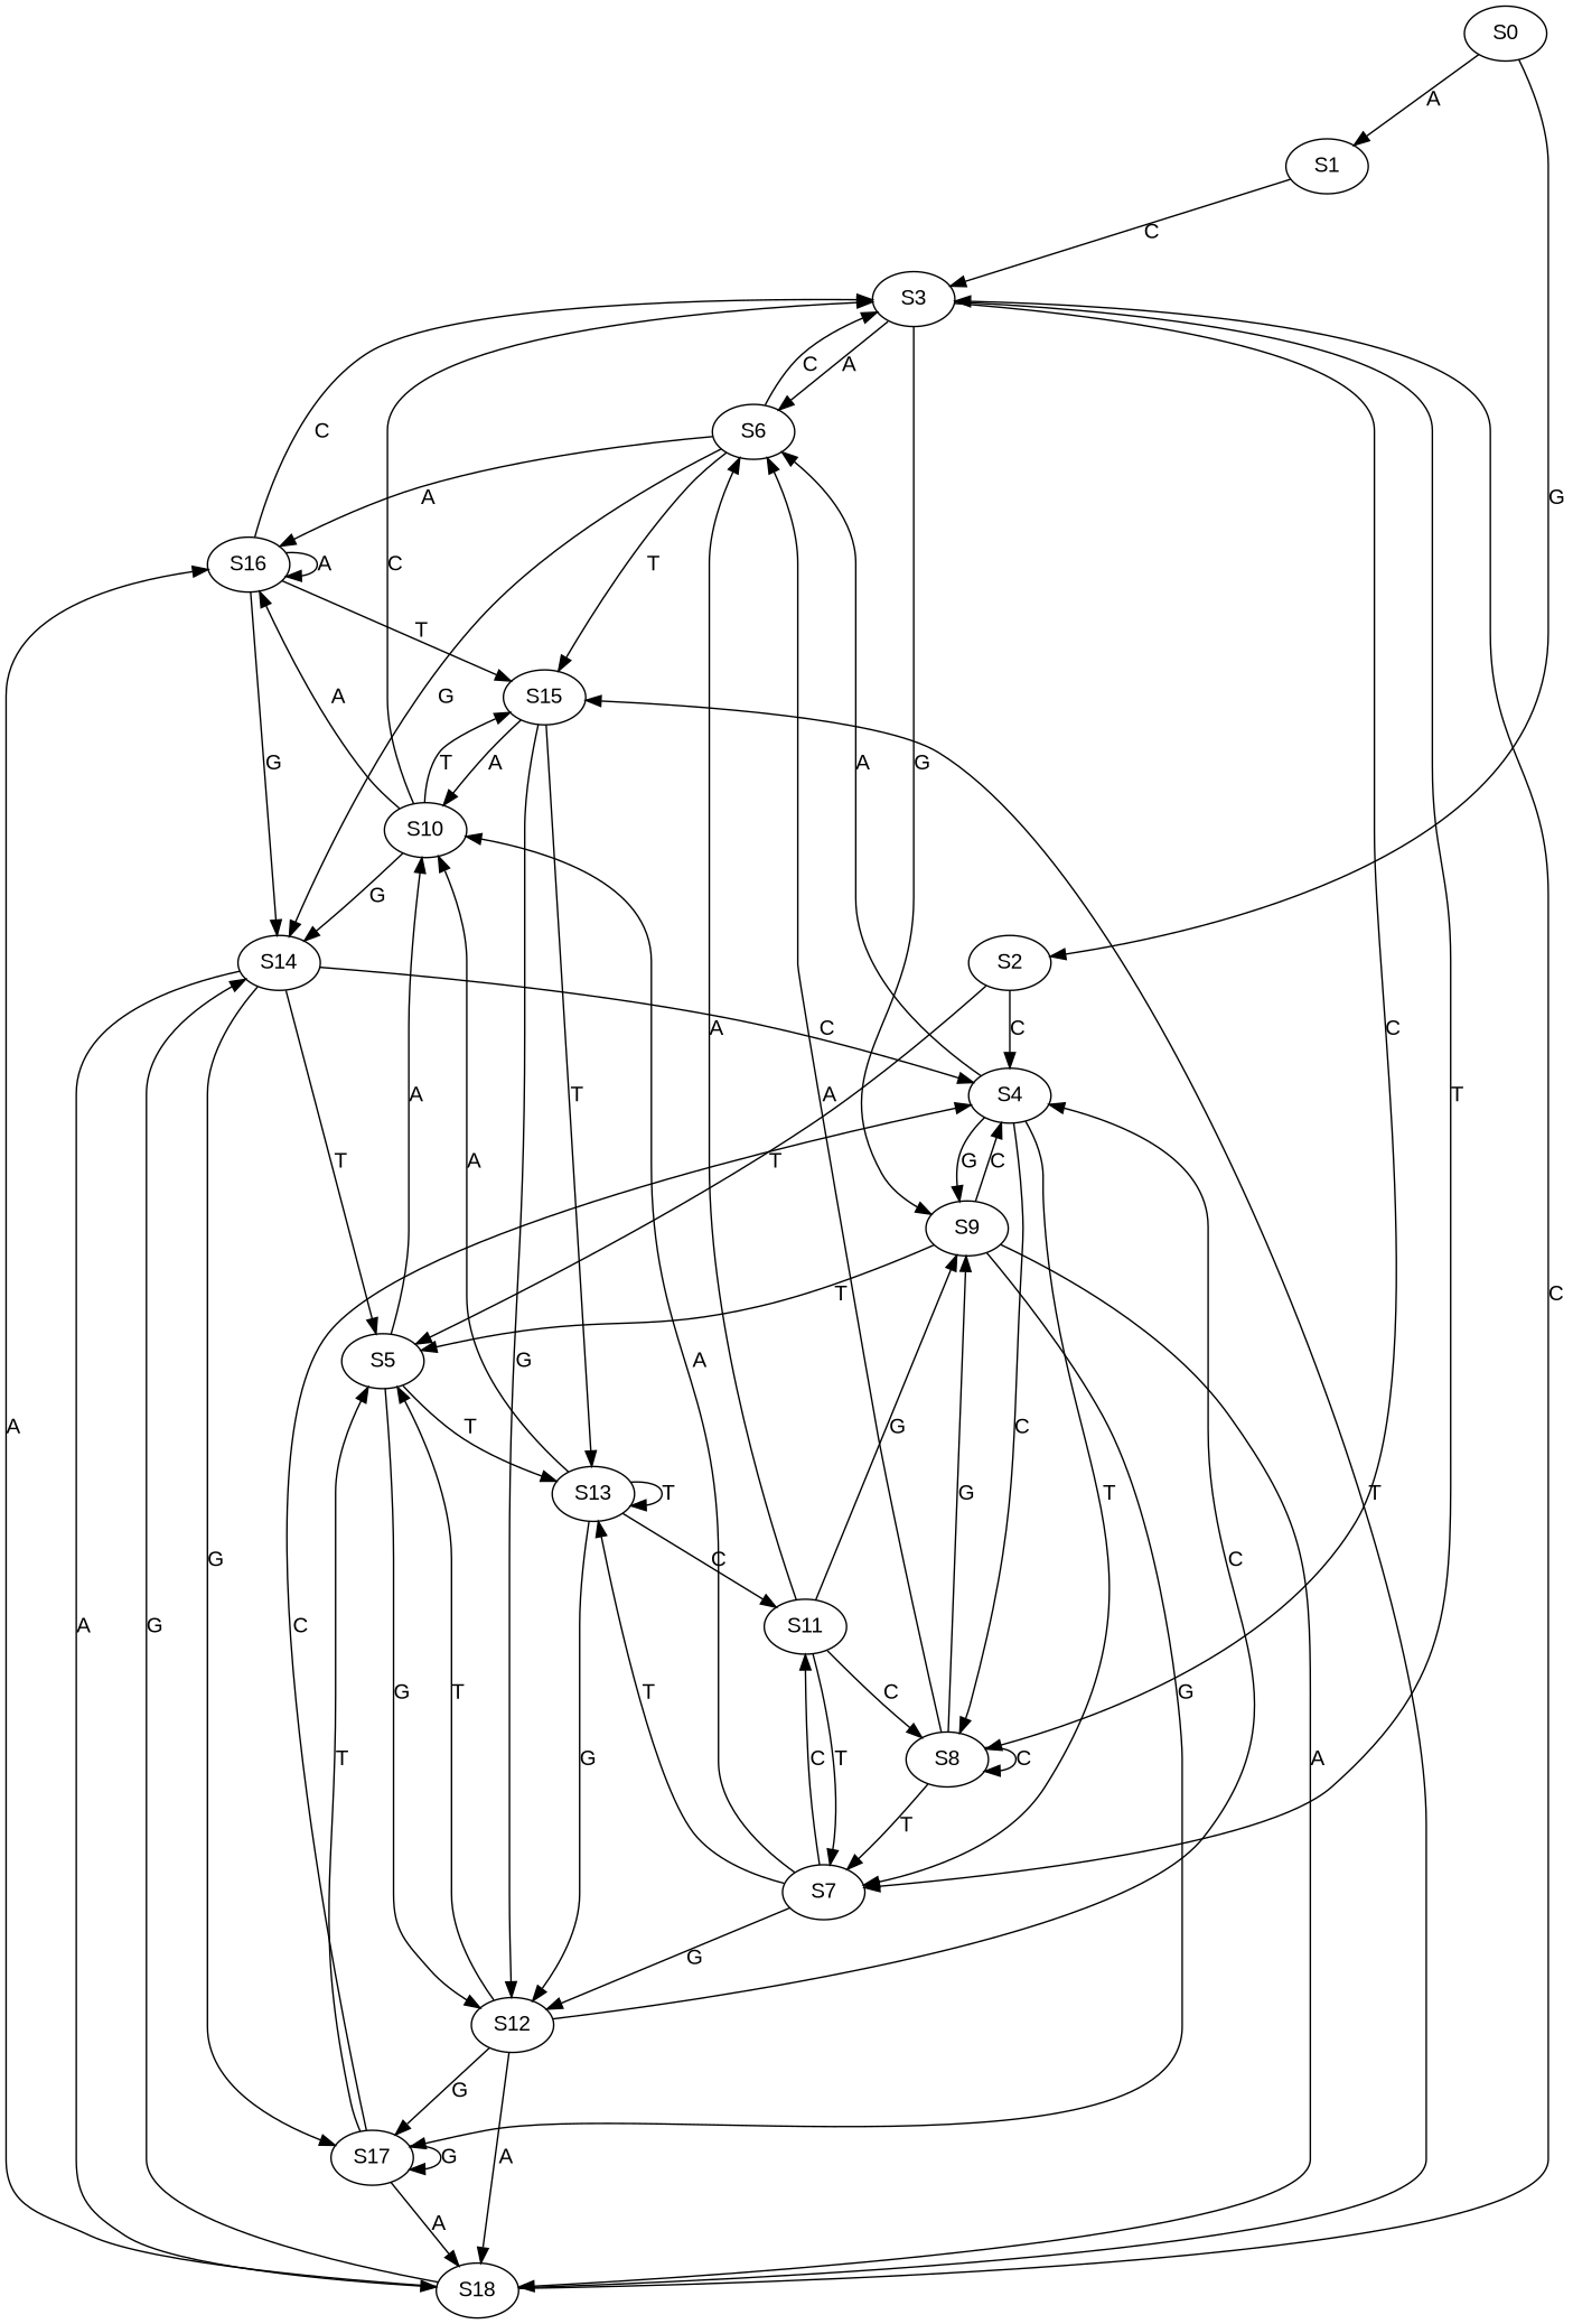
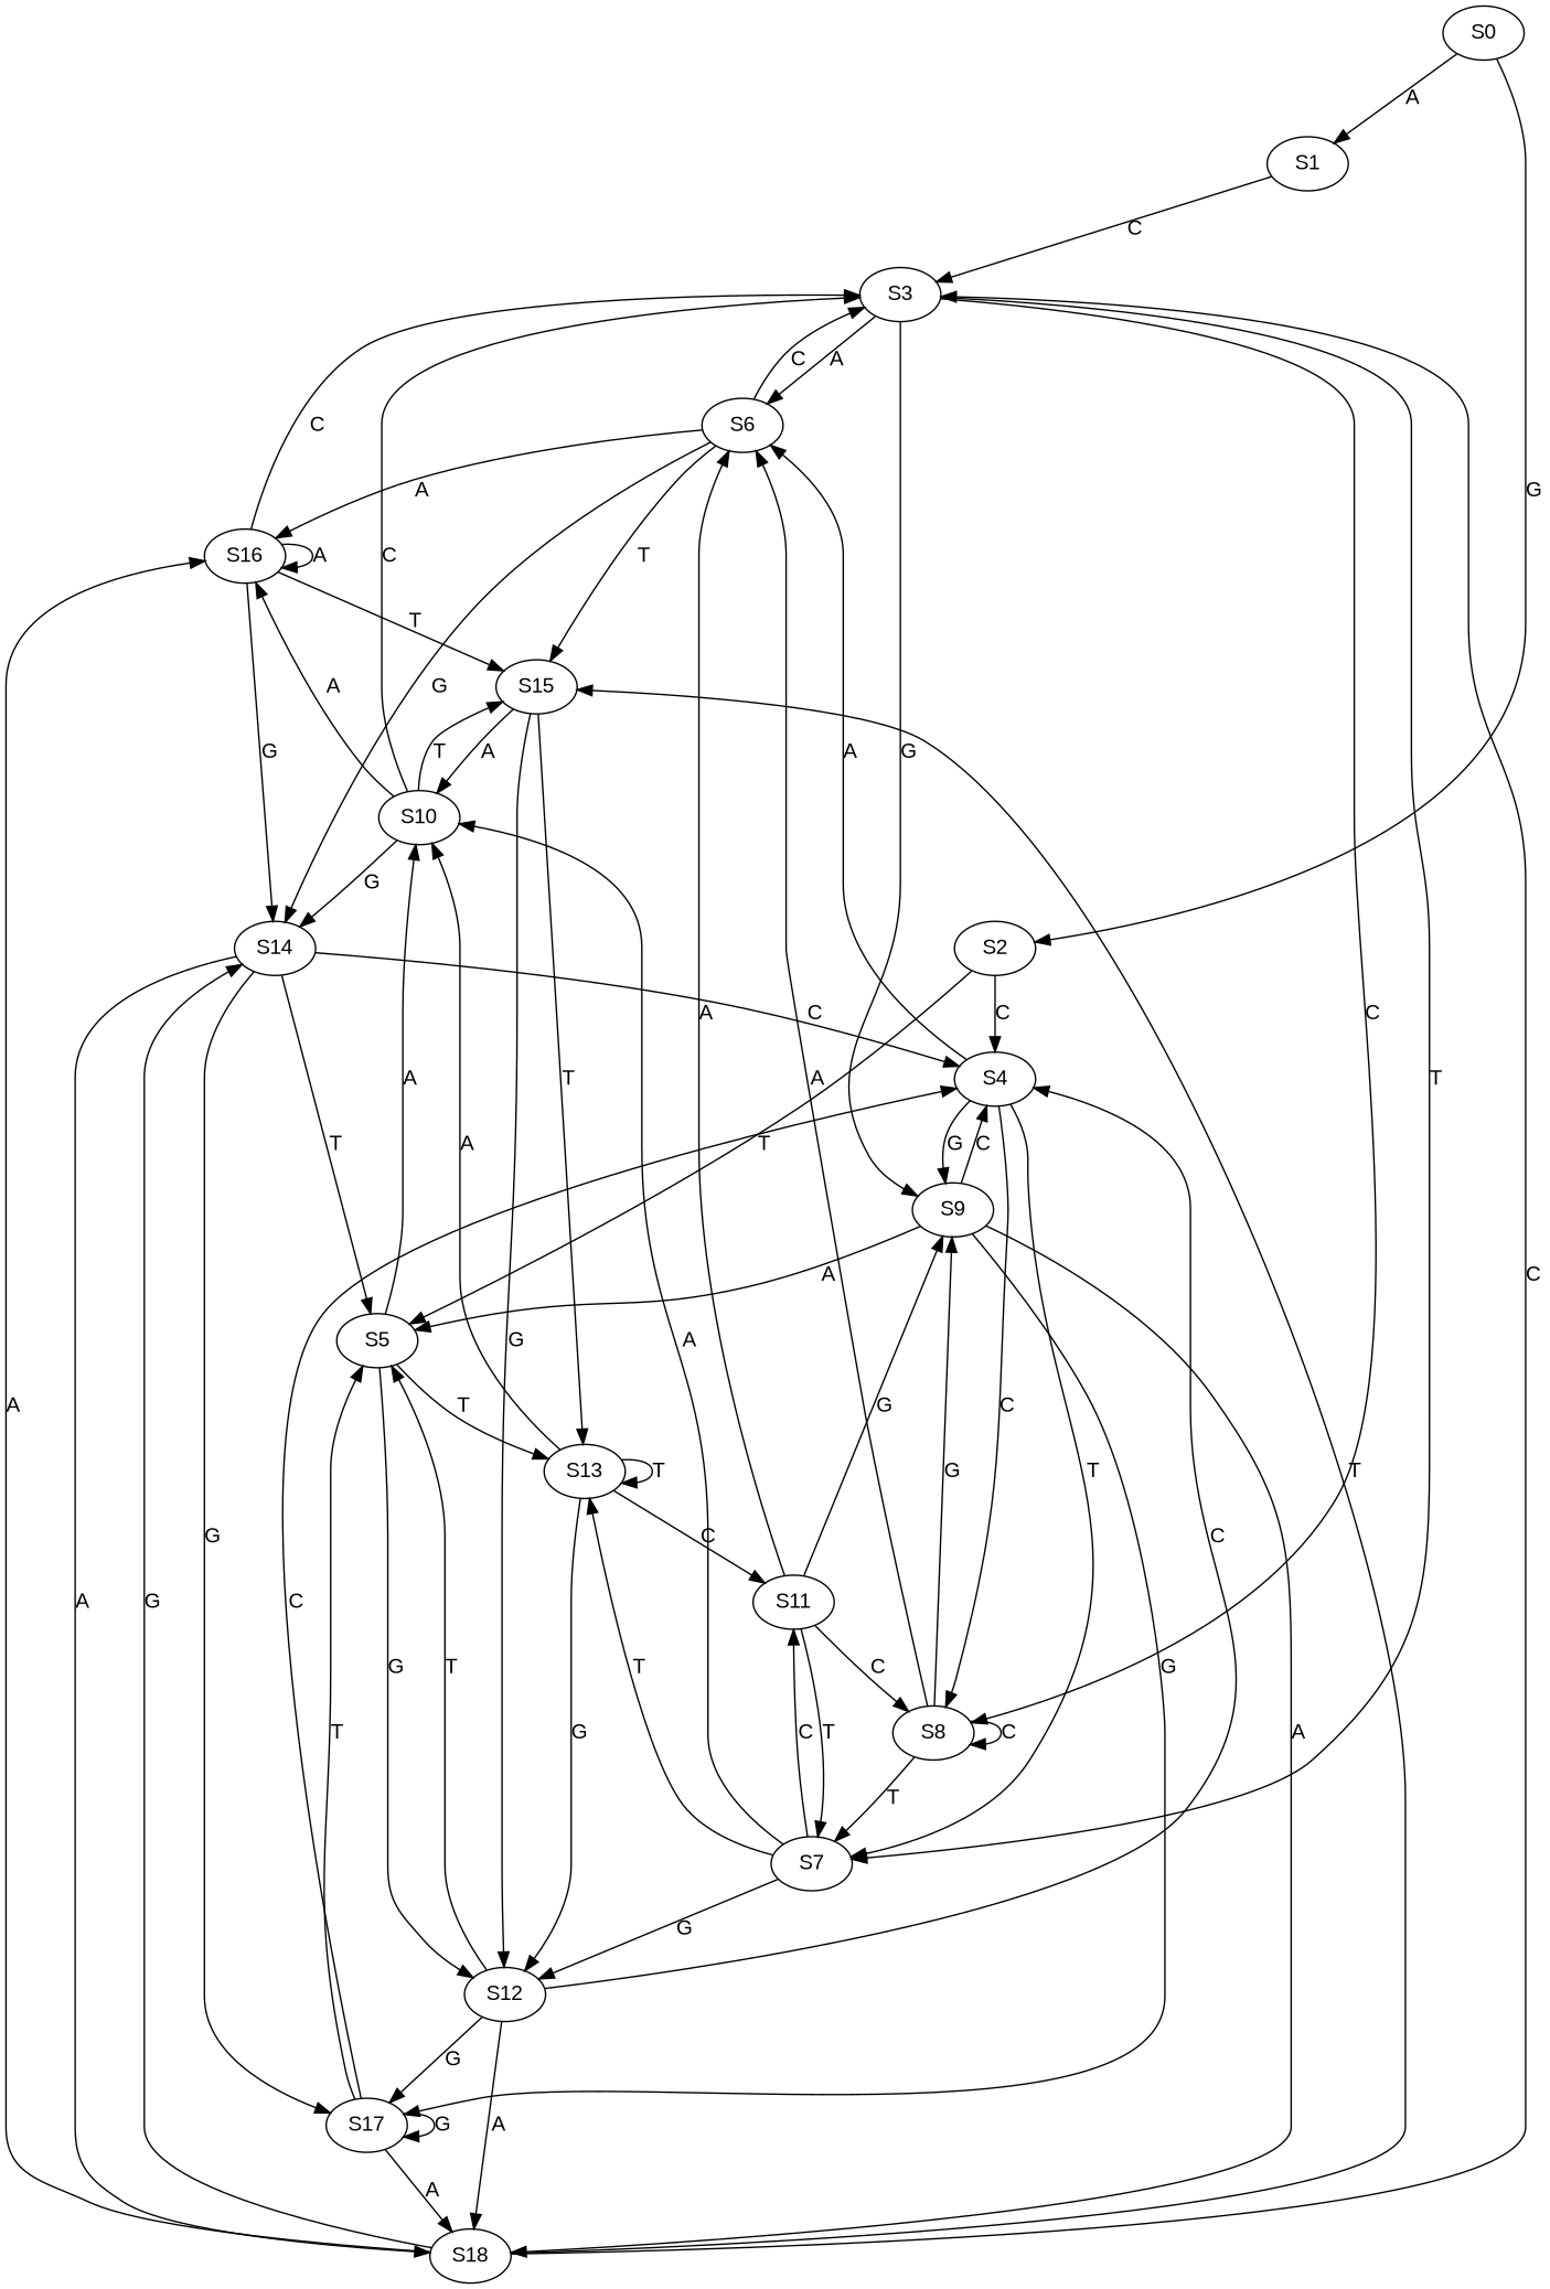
  strict digraph {
    fontname="Liberation Sans"
    node [fontname="Liberation Sans"]
    edge [fontname="Liberation Sans"]
    S0
    S1
    S2
    S3
    S4
    S5
    S6
    S7
    S8
    S9
    S10
    S12
    S13
    S14
    S15
    S16
    S11
    S17
    S18
    S0 -> S1 [label=A]
    S0 -> S2 [label=G]
    S1 -> S3 [label=C]
    S2 -> S4 [label=C]
    S2 -> S5 [label=T]
    S3 -> S6 [label=A]
    S3 -> S7 [label=T]
    S3 -> S8 [label=C]
    S3 -> S9 [label=G]
    S4 -> S6 [label=A]
    S4 -> S7 [label=T]
    S4 -> S8 [label=C]
    S4 -> S9 [label=G]
    S5 -> S10 [label=A]
    S5 -> S12 [label=G]
    S5 -> S13 [label=T]
    S6 -> S3 [label=C]
    S6 -> S14 [label=G]
    S6 -> S15 [label=T]
    S6 -> S16 [label=A]
    S7 -> S10 [label=A]
    S7 -> S12 [label=G]
    S7 -> S13 [label=T]
    S7 -> S11 [label=C]
    S8 -> S6 [label=A]
    S8 -> S7 [label=T]
    S8 -> S8 [label=C]
    S8 -> S9 [label=G]
    S9 -> S4 [label=C]
-   S9 -> S5 [label=T]
+   S9 -> S5 [label=A]
    S9 -> S17 [label=G]
    S9 -> S18 [label=A]
    S10 -> S3 [label=C]
    S10 -> S14 [label=G]
    S10 -> S15 [label=T]
    S10 -> S16 [label=A]
    S12 -> S4 [label=C]
    S12 -> S5 [label=T]
    S12 -> S17 [label=G]
    S12 -> S18 [label=A]
    S13 -> S10 [label=A]
    S13 -> S12 [label=G]
    S13 -> S13 [label=T]
    S13 -> S11 [label=C]
    S14 -> S4 [label=C]
    S14 -> S5 [label=T]
    S14 -> S17 [label=G]
    S14 -> S18 [label=A]
    S15 -> S10 [label=A]
    S15 -> S12 [label=G]
    S15 -> S13 [label=T]
    S16 -> S3 [label=C]
    S16 -> S14 [label=G]
    S16 -> S15 [label=T]
    S16 -> S16 [label=A]
    S11 -> S6 [label=A]
    S11 -> S7 [label=T]
    S11 -> S8 [label=C]
    S11 -> S9 [label=G]
    S17 -> S4 [label=C]
    S17 -> S5 [label=T]
    S17 -> S17 [label=G]
    S17 -> S18 [label=A]
    S18 -> S3 [label=C]
    S18 -> S14 [label=G]
    S18 -> S15 [label=T]
    S18 -> S16 [label=A]
  }
